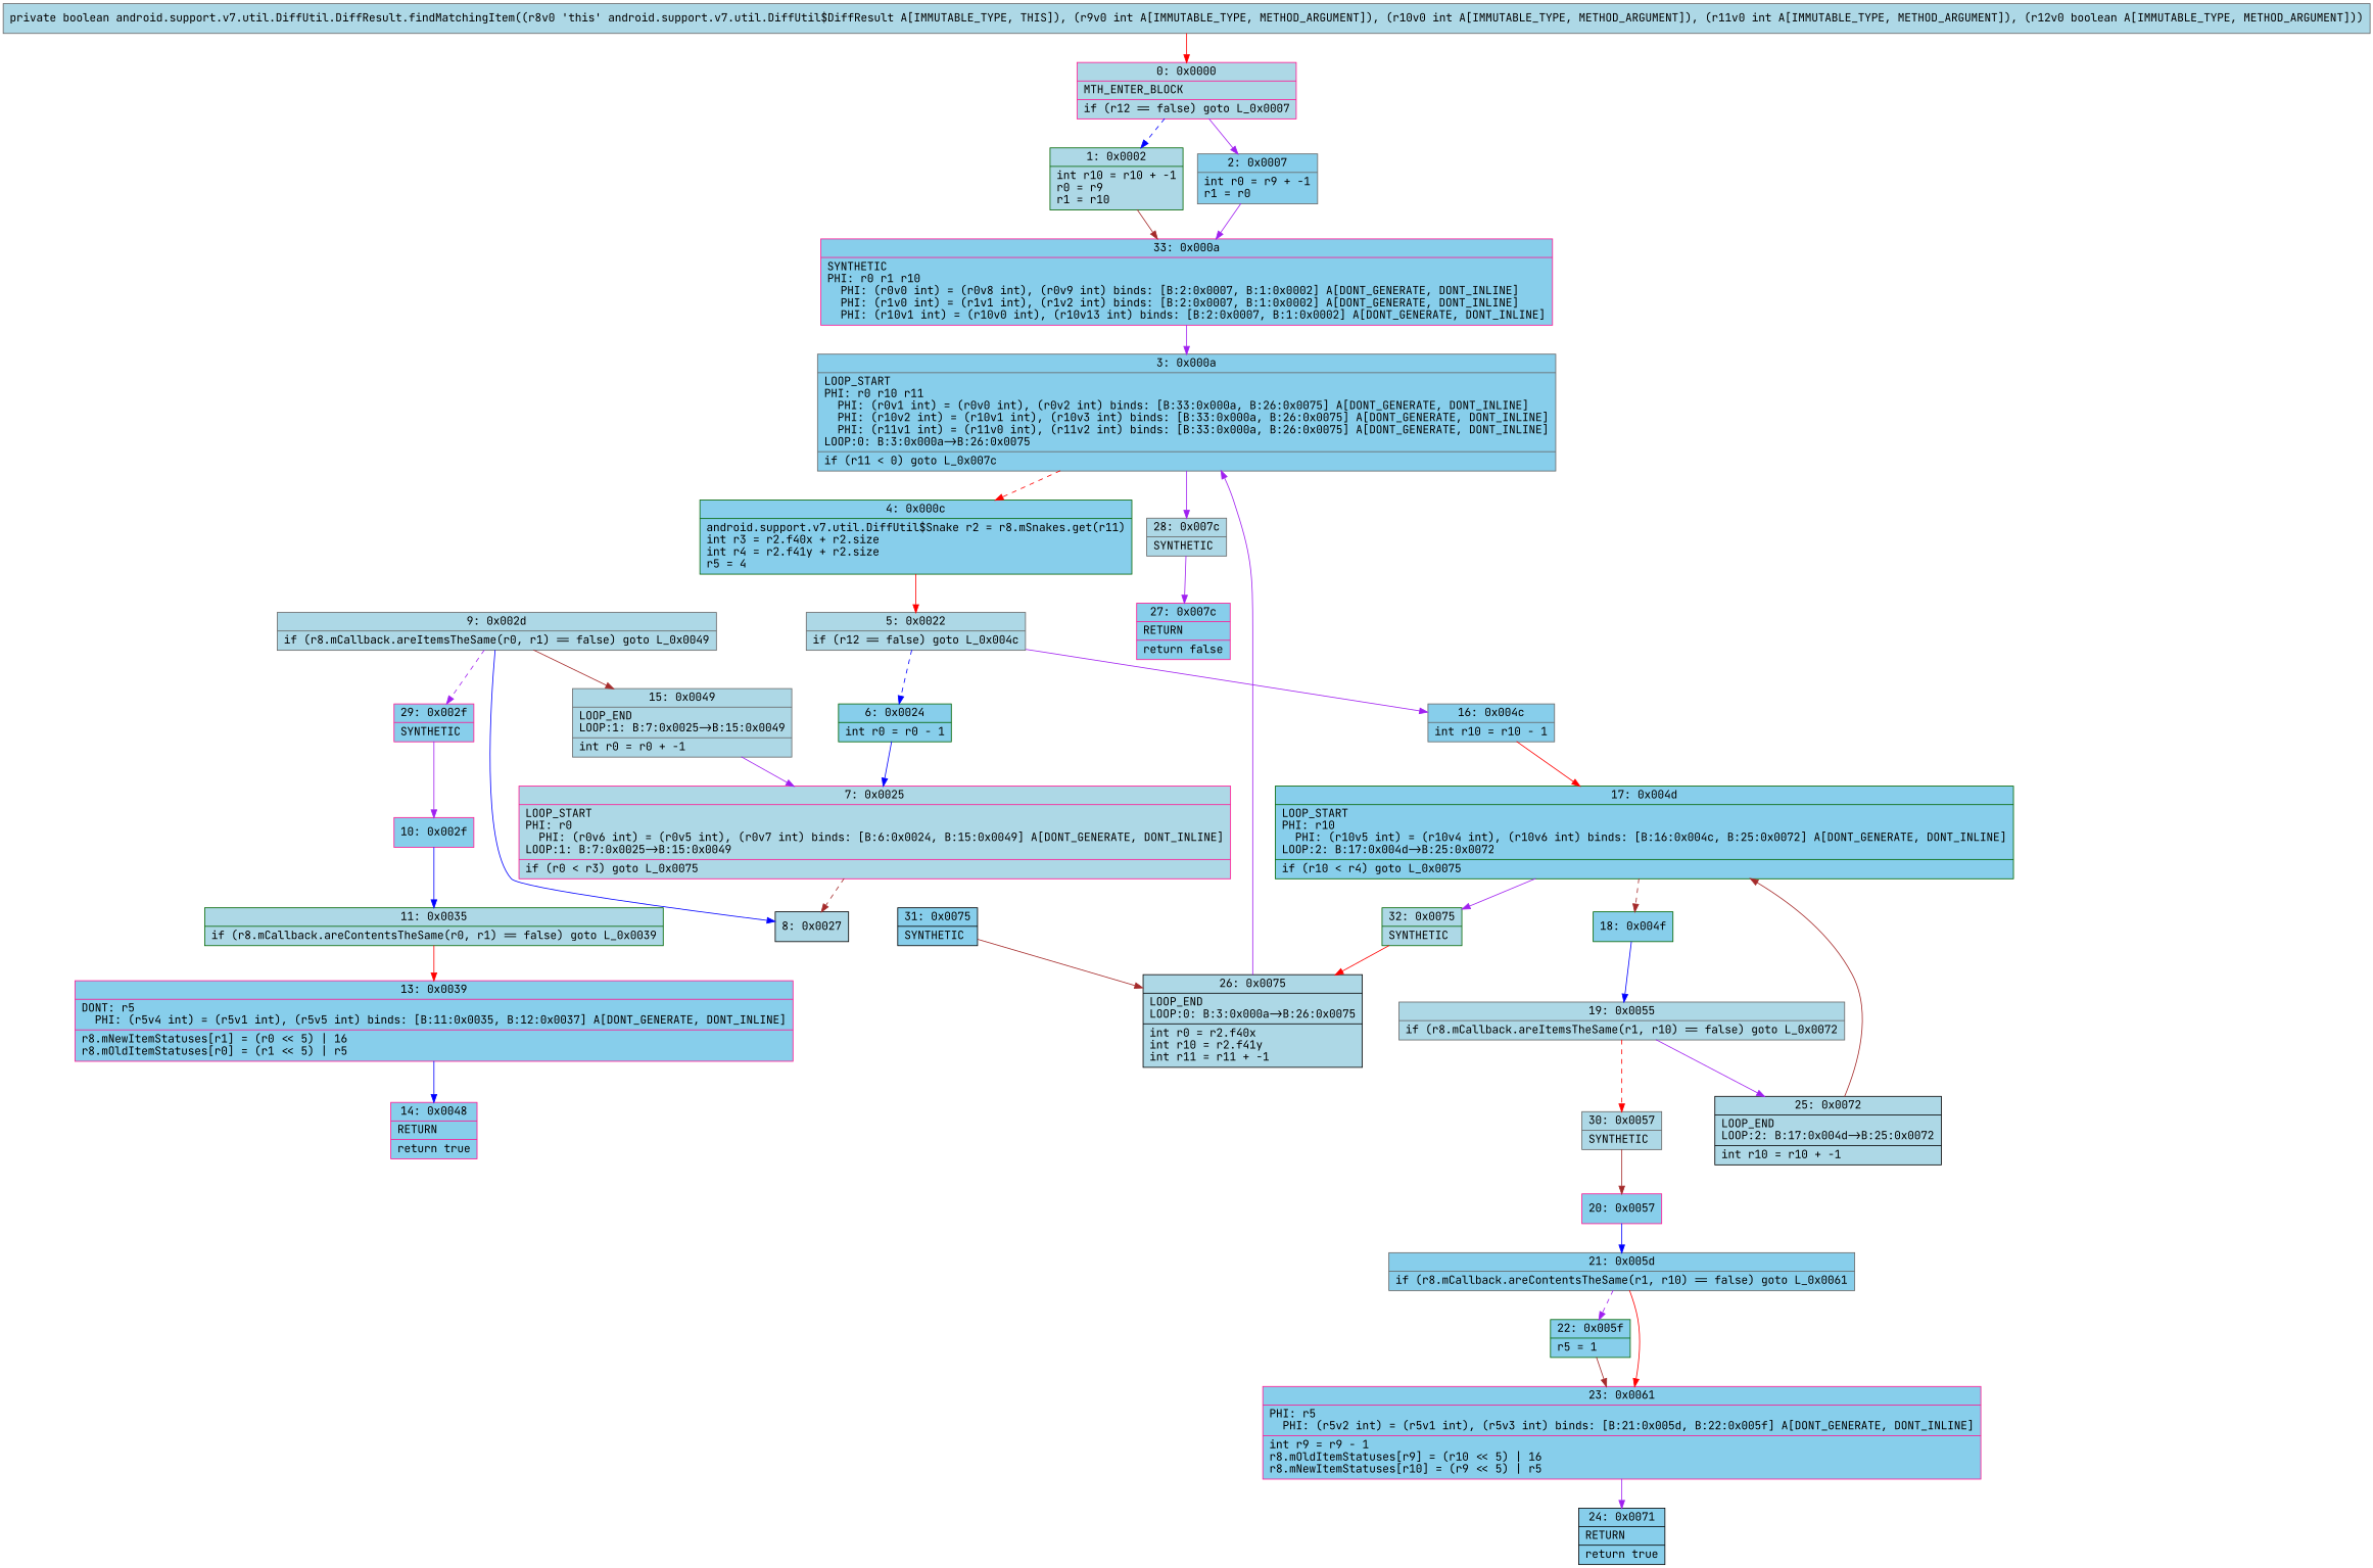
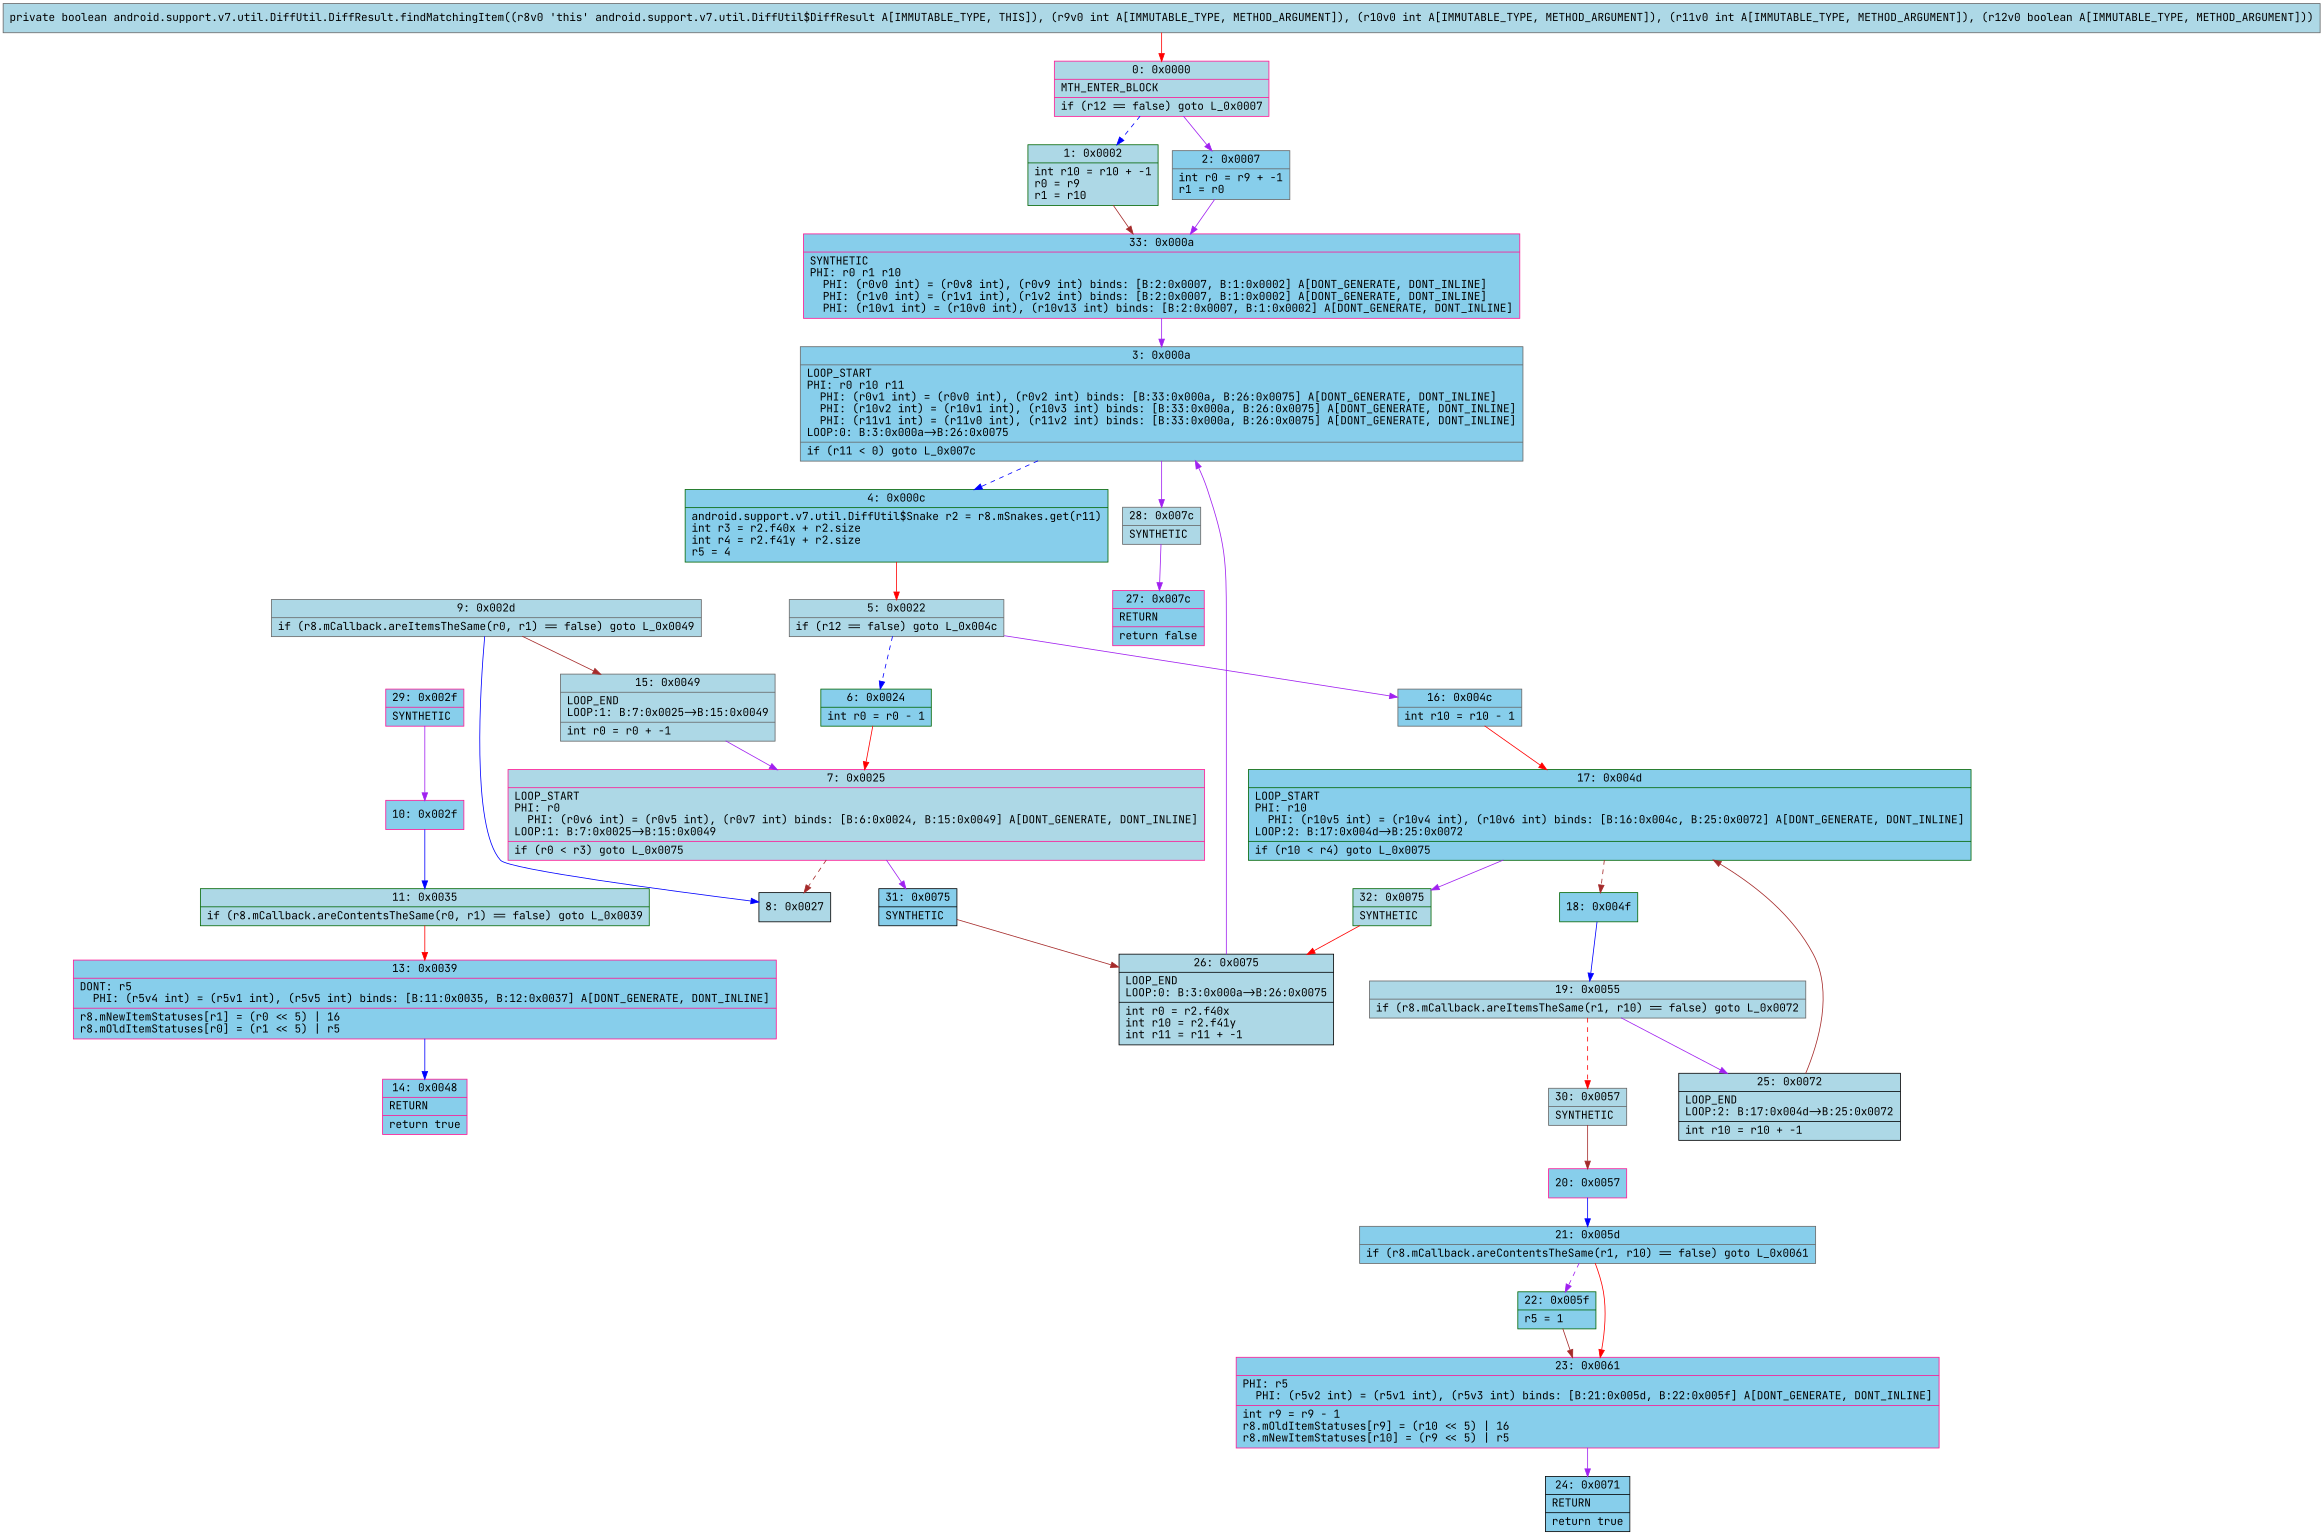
  digraph {
    fontname="JetBrains Mono"
    node [color=gray40 fillcolor=skyblue fontname="JetBrains Mono" shape=record style=filled]
    edge [color=purple fontname="JetBrains Mono"]
    n1 [color=deeppink fillcolor=lightblue label="{0\:\ 0x0000|MTH_ENTER_BLOCK\l|if (r12 == false) goto L_0x0007\l}"]
    n2 [color=darkgreen fillcolor=lightblue label="{1\:\ 0x0002|int r10 = r10 + \-1\lr0 = r9\lr1 = r10\l}"]
    n3 [label="{2\:\ 0x0007|int r0 = r9 + \-1\lr1 = r0\l}"]
    n4 [color=deeppink label="{33\:\ 0x000a|SYNTHETIC\lPHI: r0 r1 r10 \l  PHI: (r0v0 int) = (r0v8 int), (r0v9 int) binds: [B:2:0x0007, B:1:0x0002] A[DONT_GENERATE, DONT_INLINE]\l  PHI: (r1v0 int) = (r1v1 int), (r1v2 int) binds: [B:2:0x0007, B:1:0x0002] A[DONT_GENERATE, DONT_INLINE]\l  PHI: (r10v1 int) = (r10v0 int), (r10v13 int) binds: [B:2:0x0007, B:1:0x0002] A[DONT_GENERATE, DONT_INLINE]\l}"]
    n5 [label="{3\:\ 0x000a|LOOP_START\lPHI: r0 r10 r11 \l  PHI: (r0v1 int) = (r0v0 int), (r0v2 int) binds: [B:33:0x000a, B:26:0x0075] A[DONT_GENERATE, DONT_INLINE]\l  PHI: (r10v2 int) = (r10v1 int), (r10v3 int) binds: [B:33:0x000a, B:26:0x0075] A[DONT_GENERATE, DONT_INLINE]\l  PHI: (r11v1 int) = (r11v0 int), (r11v2 int) binds: [B:33:0x000a, B:26:0x0075] A[DONT_GENERATE, DONT_INLINE]\lLOOP:0: B:3:0x000a\-\>B:26:0x0075\l|if (r11 \< 0) goto L_0x007c\l}"]
    n6 [color=darkgreen label="{4\:\ 0x000c|android.support.v7.util.DiffUtil$Snake r2 = r8.mSnakes.get(r11)\lint r3 = r2.f40x + r2.size\lint r4 = r2.f41y + r2.size\lr5 = 4\l}"]
    n7 [fillcolor=lightblue label="{28\:\ 0x007c|SYNTHETIC\l}"]
    n8 [fillcolor=lightblue label="{5\:\ 0x0022|if (r12 == false) goto L_0x004c\l}"]
    n9 [color=deeppink label="{27\:\ 0x007c|RETURN\l|return false\l}"]
    n10 [color=darkgreen label="{6\:\ 0x0024|int r0 = r0 \- 1\l}"]
    n11 [label="{16\:\ 0x004c|int r10 = r10 \- 1\l}"]
    n12 [color=deeppink fillcolor=lightblue label="{7\:\ 0x0025|LOOP_START\lPHI: r0 \l  PHI: (r0v6 int) = (r0v5 int), (r0v7 int) binds: [B:6:0x0024, B:15:0x0049] A[DONT_GENERATE, DONT_INLINE]\lLOOP:1: B:7:0x0025\-\>B:15:0x0049\l|if (r0 \< r3) goto L_0x0075\l}"]
    n13 [color=darkgreen label="{17\:\ 0x004d|LOOP_START\lPHI: r10 \l  PHI: (r10v5 int) = (r10v4 int), (r10v6 int) binds: [B:16:0x004c, B:25:0x0072] A[DONT_GENERATE, DONT_INLINE]\lLOOP:2: B:17:0x004d\-\>B:25:0x0072\l|if (r10 \< r4) goto L_0x0075\l}"]
    n14 [color=black fillcolor=lightblue label="{8\:\ 0x0027}"]
    n15 [color=black label="{31\:\ 0x0075|SYNTHETIC\l}"]
    n16 [color=black fillcolor=lightblue label="{26\:\ 0x0075|LOOP_END\lLOOP:0: B:3:0x000a\-\>B:26:0x0075\l|int r0 = r2.f40x\lint r10 = r2.f41y\lint r11 = r11 + \-1\l}"]
    n17 [fillcolor=lightblue label="{9\:\ 0x002d|if (r8.mCallback.areItemsTheSame(r0, r1) == false) goto L_0x0049\l}"]
    n18 [fillcolor=lightblue label="{15\:\ 0x0049|LOOP_END\lLOOP:1: B:7:0x0025\-\>B:15:0x0049\l|int r0 = r0 + \-1\l}"]
    n19 [color=deeppink label="{29\:\ 0x002f|SYNTHETIC\l}"]
    n20 [color=deeppink label="{10\:\ 0x002f}"]
    n21 [color=darkgreen fillcolor=lightblue label="{11\:\ 0x0035|if (r8.mCallback.areContentsTheSame(r0, r1) == false) goto L_0x0039\l}"]
    n22 [color=deeppink label="{13\:\ 0x0039|DONT: r5 \l  PHI: (r5v4 int) = (r5v1 int), (r5v5 int) binds: [B:11:0x0035, B:12:0x0037] A[DONT_GENERATE, DONT_INLINE]\l|r8.mNewItemStatuses[r1] = (r0 \<\< 5) \| 16\lr8.mOldItemStatuses[r0] = (r1 \<\< 5) \| r5\l}"]
    n23 [color=deeppink label="{14\:\ 0x0048|RETURN\l|return true\l}"]
    n24 [color=darkgreen label="{18\:\ 0x004f}"]
    n25 [color=darkgreen fillcolor=lightblue label="{32\:\ 0x0075|SYNTHETIC\l}"]
    n26 [fillcolor=lightblue label="{19\:\ 0x0055|if (r8.mCallback.areItemsTheSame(r1, r10) == false) goto L_0x0072\l}"]
    n27 [color=black fillcolor=lightblue label="{25\:\ 0x0072|LOOP_END\lLOOP:2: B:17:0x004d\-\>B:25:0x0072\l|int r10 = r10 + \-1\l}"]
    n28 [fillcolor=lightblue label="{30\:\ 0x0057|SYNTHETIC\l}"]
    n29 [color=deeppink label="{20\:\ 0x0057}"]
    n30 [label="{21\:\ 0x005d|if (r8.mCallback.areContentsTheSame(r1, r10) == false) goto L_0x0061\l}"]
    n31 [color=darkgreen label="{22\:\ 0x005f|r5 = 1\l}"]
    n32 [color=deeppink label="{23\:\ 0x0061|PHI: r5 \l  PHI: (r5v2 int) = (r5v1 int), (r5v3 int) binds: [B:21:0x005d, B:22:0x005f] A[DONT_GENERATE, DONT_INLINE]\l|int r9 = r9 \- 1\lr8.mOldItemStatuses[r9] = (r10 \<\< 5) \| 16\lr8.mNewItemStatuses[r10] = (r9 \<\< 5) \| r5\l}"]
    n33 [color=black label="{24\:\ 0x0071|RETURN\l|return true\l}"]
    n34 [fillcolor=lightblue label="{private boolean android.support.v7.util.DiffUtil.DiffResult.findMatchingItem((r8v0 'this' android.support.v7.util.DiffUtil$DiffResult A[IMMUTABLE_TYPE, THIS]), (r9v0 int A[IMMUTABLE_TYPE, METHOD_ARGUMENT]), (r10v0 int A[IMMUTABLE_TYPE, METHOD_ARGUMENT]), (r11v0 int A[IMMUTABLE_TYPE, METHOD_ARGUMENT]), (r12v0 boolean A[IMMUTABLE_TYPE, METHOD_ARGUMENT])) }"]
    n1 -> n2 [color=blue style=dashed]
    n1 -> n3
    n2 -> n4 [color=brown]
    n3 -> n4
    n4 -> n5
-   n5 -> n6 [color=red style=dashed]
+   n5 -> n6 [color=blue style=dashed]
    n5 -> n7
    n6 -> n8 [color=red]
    n7 -> n9
    n8 -> n10 [color=blue style=dashed]
    n8 -> n11
-   n10 -> n12 [color=blue]
+   n10 -> n12 [color=red]
    n11 -> n13 [color=red]
    n12 -> n14 [color=brown style=dashed]
+   n12 -> n15
    n13 -> n24 [color=brown style=dashed]
    n13 -> n25
    n15 -> n16 [color=brown]
    n16 -> n5
    n17 -> n14 [color=blue]
    n17 -> n18 [color=brown]
-   n17 -> n19 [style=dashed]
    n18 -> n12
    n19 -> n20
    n20 -> n21 [color=blue]
    n21 -> n22 [color=red]
    n22 -> n23 [color=blue]
    n24 -> n26 [color=blue]
    n25 -> n16 [color=red]
    n26 -> n27
    n26 -> n28 [color=red style=dashed]
    n27 -> n13 [color=brown]
    n28 -> n29 [color=brown]
    n29 -> n30 [color=blue]
    n30 -> n31 [style=dashed]
    n30 -> n32 [color=red]
    n31 -> n32 [color=brown]
    n32 -> n33
    n34 -> n1 [color=red]
  }
